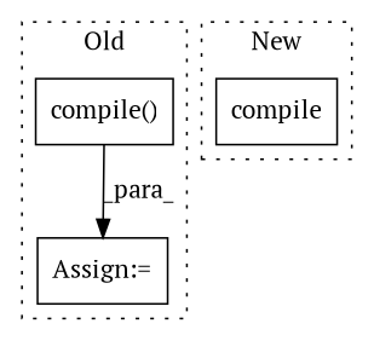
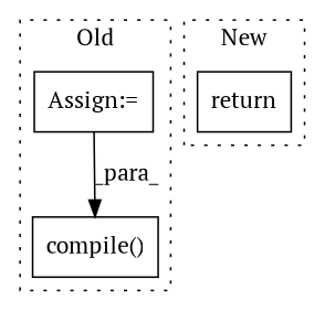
  digraph {
    fontname="PT Serif"
    node [shape=box fontname="PT Serif"]
    n1 [a=75 l="11,1" label="compile()" s="3677,3737"]
    n2 [a=68 l=3 label="Assign:=" s=3674]
-   n3 [a=93 l=7 label=compile s=21637]
+   n3 [a=93 l=7 label=return s=21637]
    subgraph cluster_1 {
      label=Old
      style=dotted
      n1
      n2
    }
    subgraph cluster_2 {
      label=New
      style=dotted
      n3
    }
-   n1 -> n2 [label=_para_ fontname="PT Serif"]
+   n2 -> n1 [label=_para_ fontname="PT Serif"]
  }
